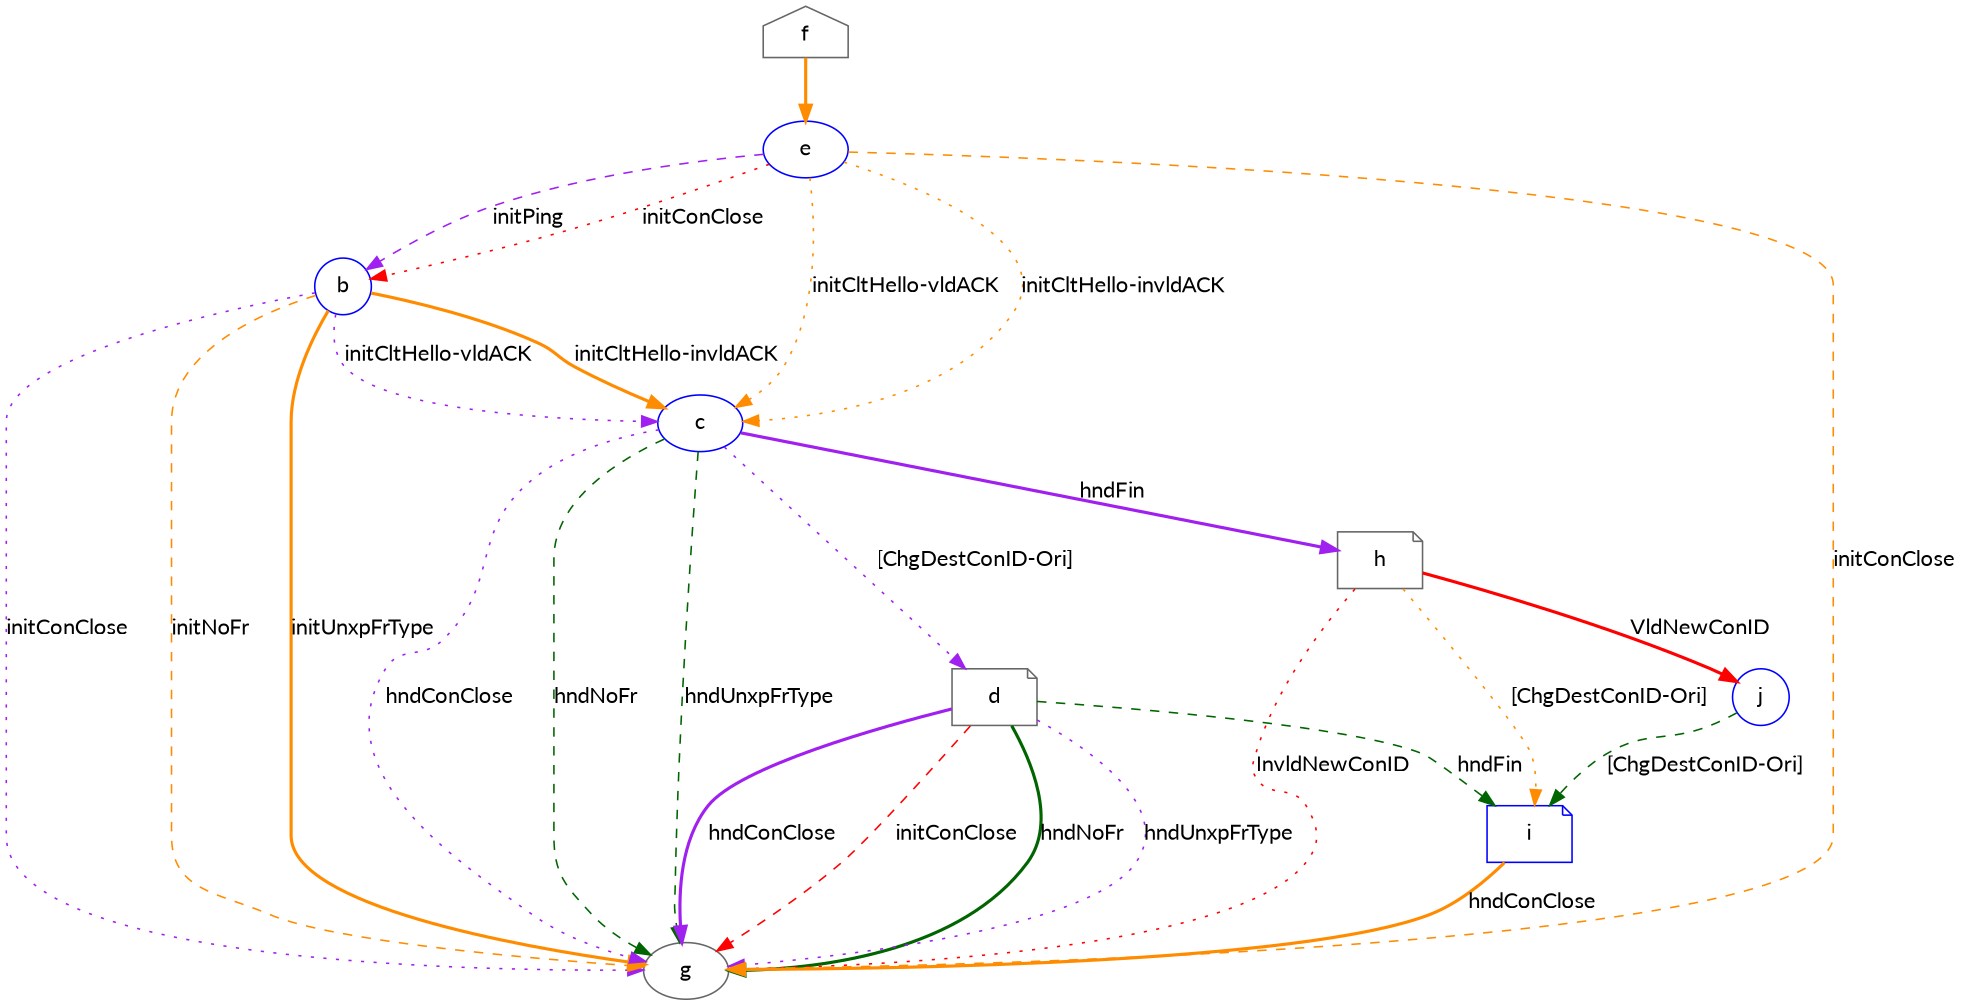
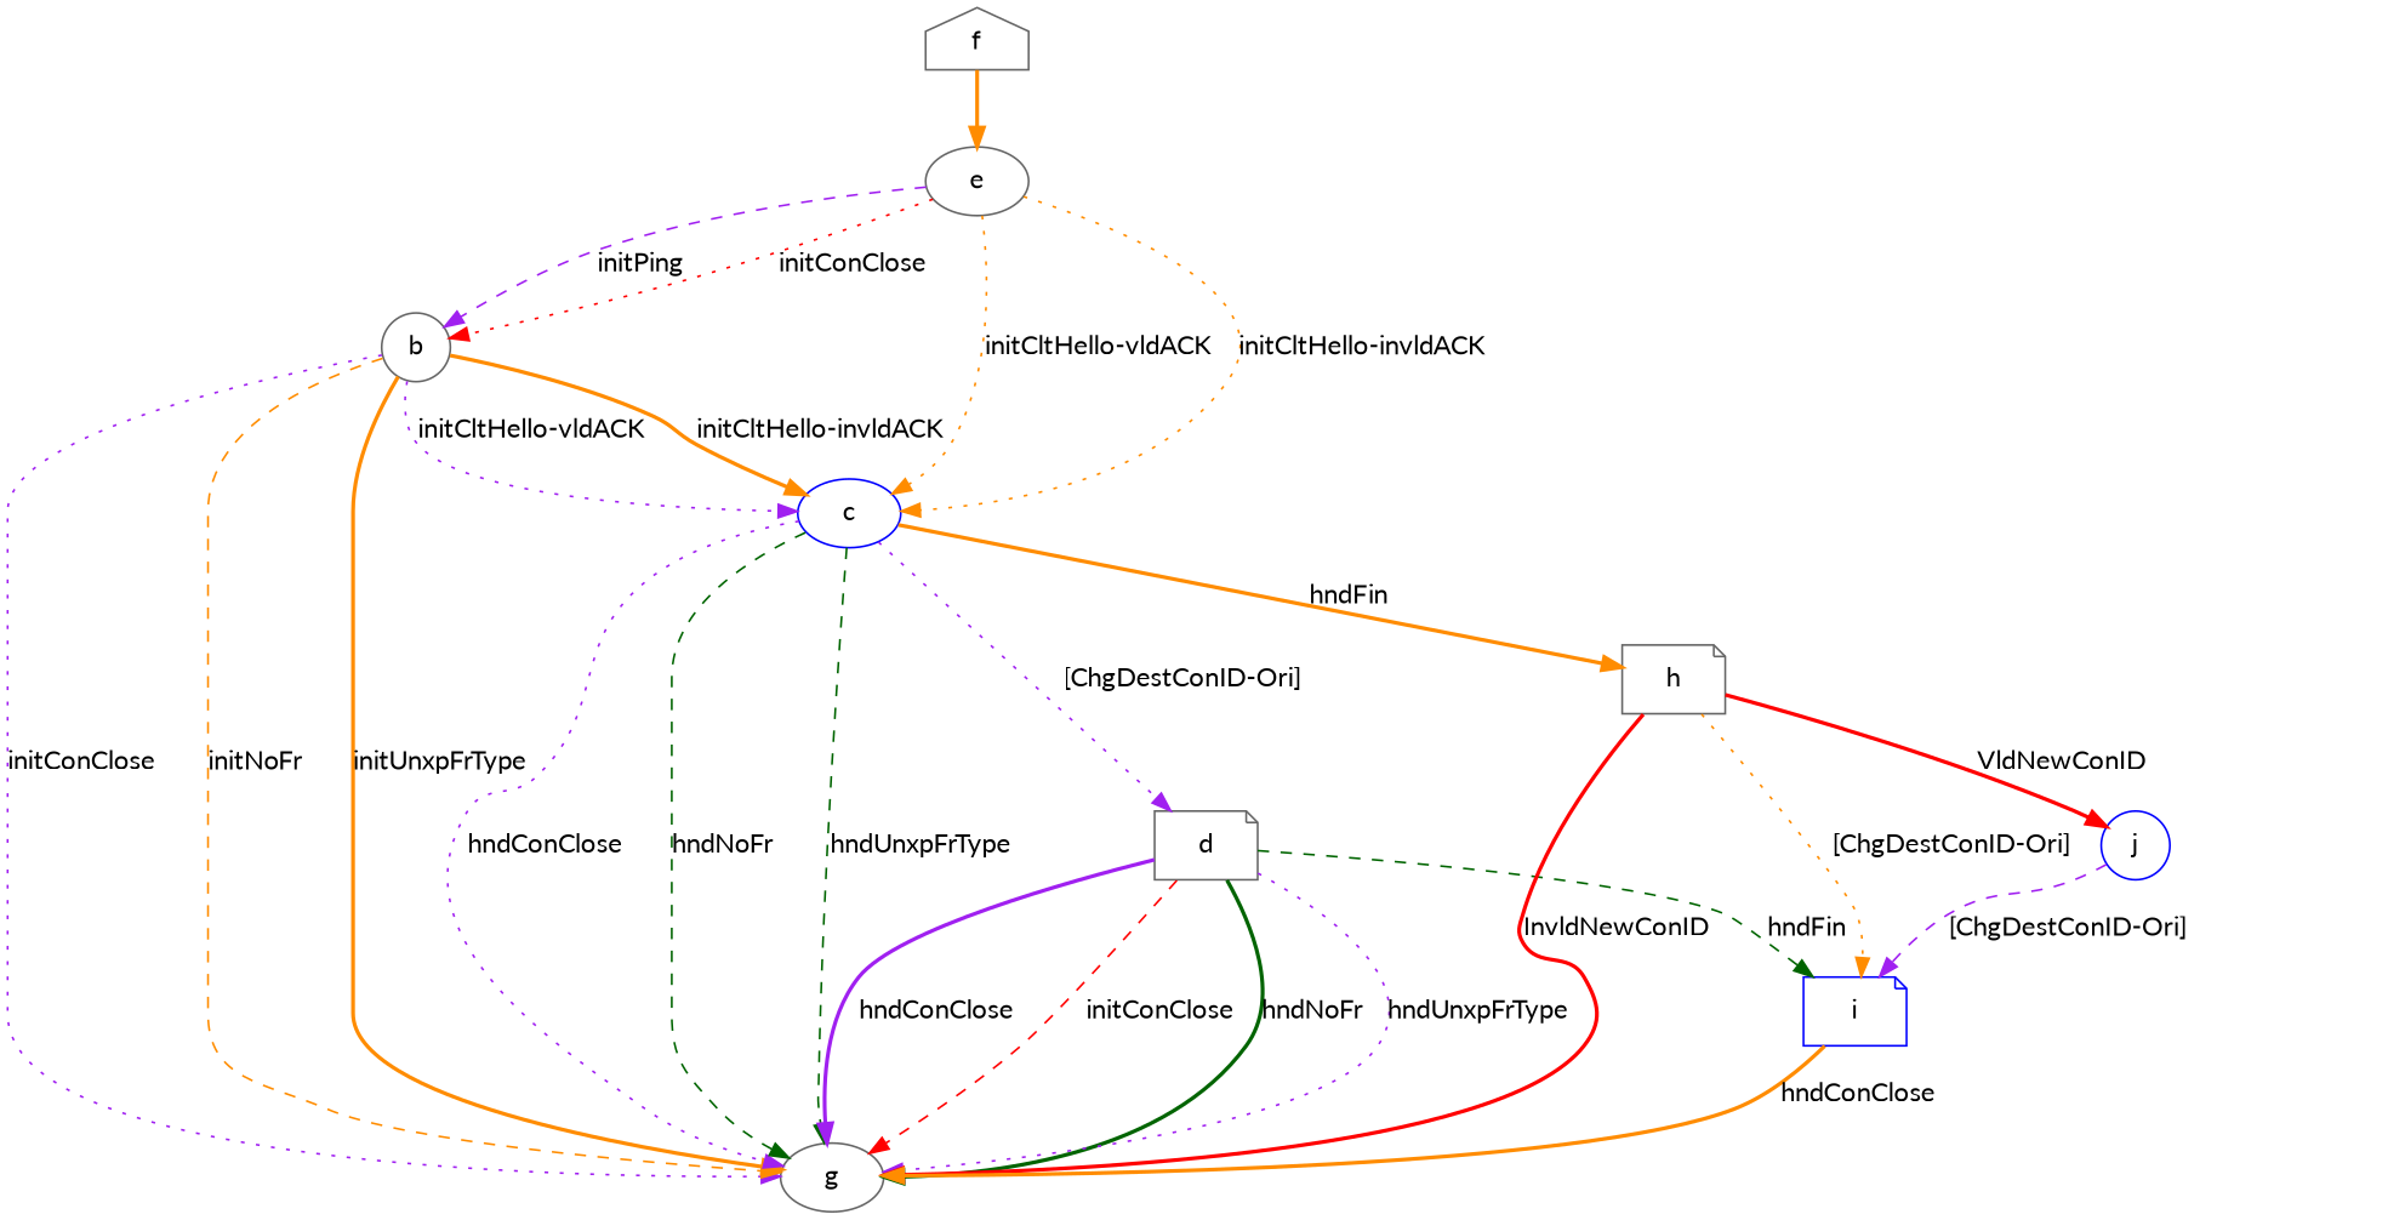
  digraph {
    fontname=Lato
    node [color=gray40 fontname=Lato shape=ellipse]
    edge [color=purple fontname=Lato style=dotted]
-   b [color=blue shape=circle]
+   b [shape=circle]
    g
    c [color=blue]
    d [shape=note]
    h [shape=note]
    i [color=blue shape=note]
    j [color=blue shape=circle]
-   e [color=blue]
+   e
    f [shape=house]
    b -> g [label="initConClose "]
    b -> g [color=darkorange label="initNoFr " style=dashed]
    b -> g [color=darkorange label="initUnxpFrType " style=bold]
    b -> c [label="initCltHello-vldACK "]
    b -> c [color=darkorange label="initCltHello-invldACK " style=bold]
    c -> g [label="hndConClose "]
    c -> g [color=darkgreen label="hndNoFr " style=dashed]
    c -> g [color=darkgreen label="hndUnxpFrType " style=dashed]
    c -> d [label="[ChgDestConID-Ori] "]
-   c -> h [label="hndFin " style=bold]
+   c -> h [color=darkorange label="hndFin " style=bold]
    d -> g [label="hndConClose " style=bold]
    d -> g [color=red label="initConClose " style=dashed]
    d -> g [color=darkgreen label="hndNoFr " style=bold]
    d -> g [label="hndUnxpFrType "]
    d -> i [color=darkgreen label="hndFin " style=dashed]
-   h -> g [color=red label="InvldNewConID "]
+   h -> g [color=red label="InvldNewConID " style=bold]
    h -> i [color=darkorange label="[ChgDestConID-Ori] "]
    h -> j [color=red label="VldNewConID " style=bold]
    i -> g [color=darkorange label="hndConClose " style=bold]
-   j -> i [color=darkgreen label="[ChgDestConID-Ori] " style=dashed]
+   j -> i [label="[ChgDestConID-Ori] " style=dashed]
    e -> b [label="initPing " style=dashed]
    e -> b [color=red label="initConClose "]
-   e -> g [color=darkorange label="initConClose " style=dashed]
    e -> c [color=darkorange label="initCltHello-vldACK "]
    e -> c [color=darkorange label="initCltHello-invldACK "]
    f -> e [color=darkorange style=bold]
  }
